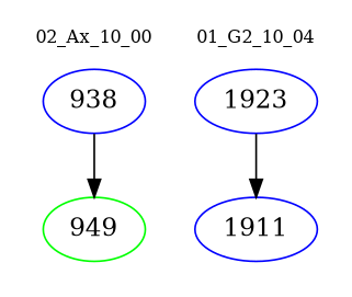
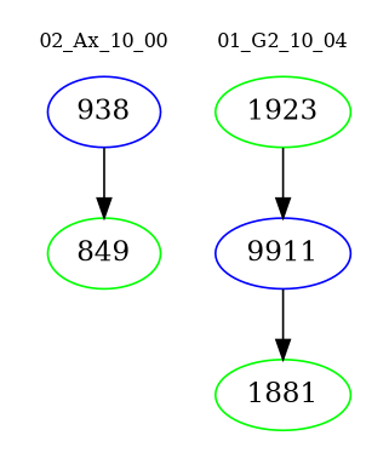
  digraph {
    node [color=green]
    edge [color=black]
    n1 [color=blue label=938]
-   n2 [label=949]
-   n3 [color=blue label=1911]
-   n5 [color=blue label=1923]
+   n2 [label=849]
+   n3 [color=blue label=9911]
+   n4 [label=1881]
+   n5 [label=1923]
    subgraph cluster_1 {
      color=white
      fontsize=10
      label="02_Ax_10_00"
      n1
      n2
    }
    subgraph cluster_2 {
      color=white
      fontsize=10
      label="01_G2_10_04"
      n3
+     n4
      n5
    }
    n1 -> n2
+   n3 -> n4
    n5 -> n3
  }
